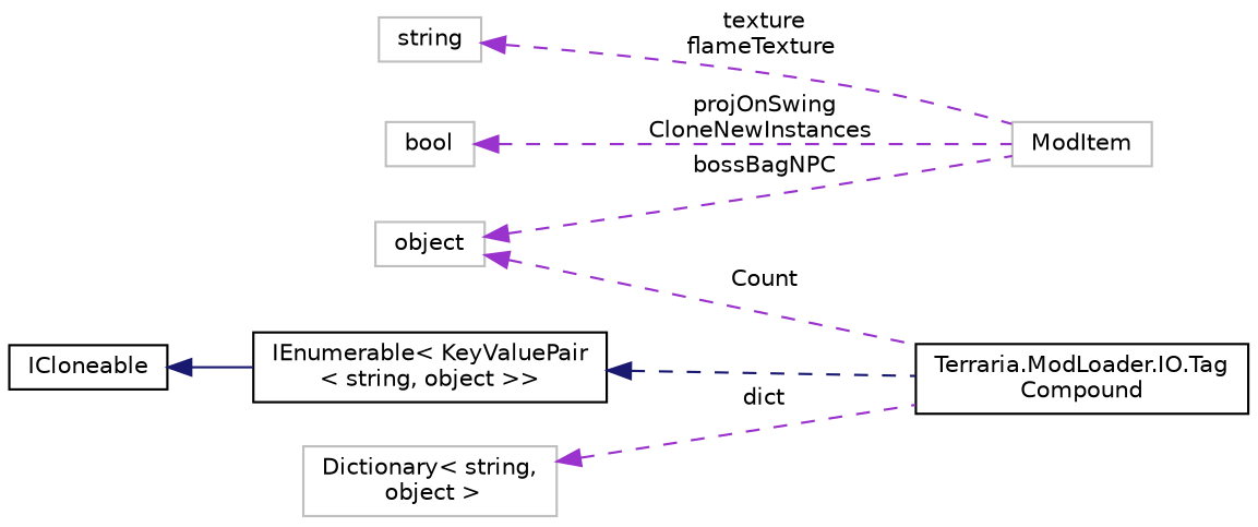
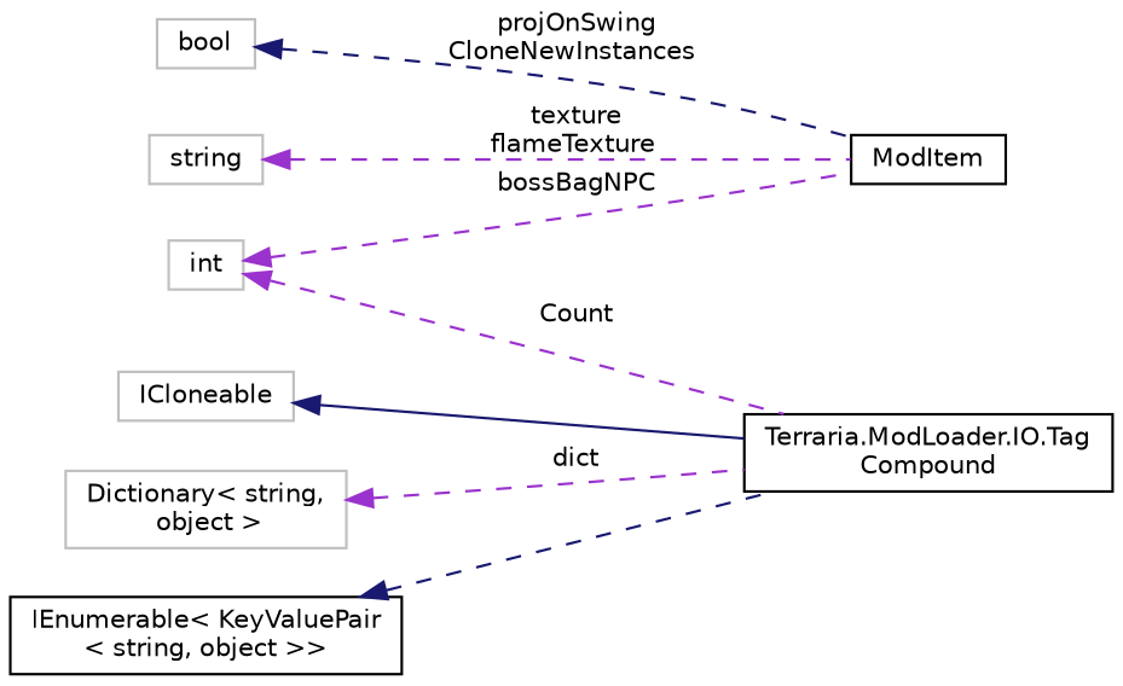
  digraph {
    rankdir=LR
    node [color=black fillcolor=white fontname=Helvetica fontsize=10 shape=record style=filled]
    edge [color=darkorchid3 dir=back fontname=Helvetica fontsize=10 labelfontname=Helvetica labelfontsize=10 style=dashed]
-   n1 [color=grey75 height=0.2 label=ModItem width=0.4]
+   n1 [height=0.2 label=ModItem width=0.4]
    n2 [color=grey75 height=0.2 label=string width=0.4]
-   n3 [color=grey75 height=0.2 label=object width=0.4]
+   n3 [color=grey75 height=0.2 label=int width=0.4]
    n4 [height=0.2 label="Terraria.ModLoader.IO.Tag\lCompound" width=0.4]
    n5 [color=grey75 height=0.2 label=bool width=0.4]
    n6 [height=0.2 label="IEnumerable\< KeyValuePair\l\< string, object \>\>" width=0.4]
-   n7 [height=0.2 label=ICloneable width=0.4]
+   n7 [color=grey75 height=0.2 label=ICloneable width=0.4]
    n8 [color=grey75 height=0.2 label="Dictionary\< string,\l object \>" width=0.4]
    n2 -> n1 [label=" texture\nflameTexture"]
    n3 -> n1 [label=" bossBagNPC"]
    n3 -> n4 [label=" Count"]
-   n5 -> n1 [label=" projOnSwing\nCloneNewInstances"]
+   n5 -> n1 [color=midnightblue label=" projOnSwing\nCloneNewInstances"]
    n6 -> n4 [color=midnightblue]
-   n7 -> n6 [color=midnightblue style=solid]
+   n7 -> n4 [color=midnightblue style=solid]
    n8 -> n4 [label=" dict"]
  }
